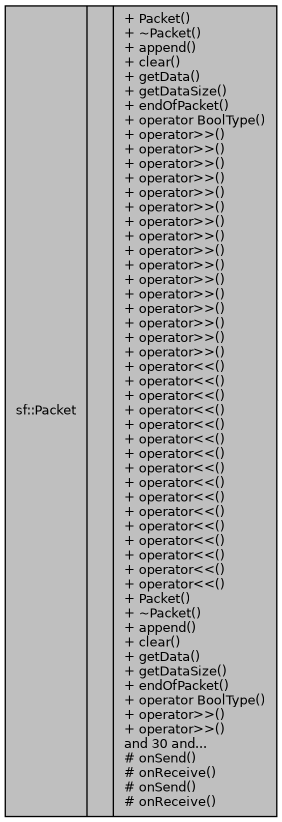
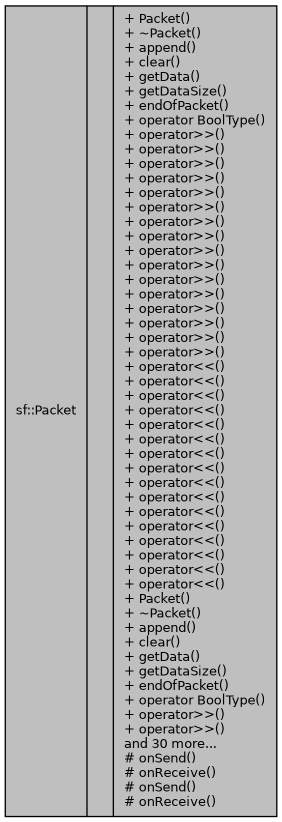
  digraph {
    rankdir=LR
-   n1 [color=black fillcolor=grey75 fontcolor=black fontname=Helvetica fontsize=10 height=0.2 label="{sf::Packet\n||+ Packet()\l+ ~Packet()\l+ append()\l+ clear()\l+ getData()\l+ getDataSize()\l+ endOfPacket()\l+ operator BoolType()\l+ operator\>\>()\l+ operator\>\>()\l+ operator\>\>()\l+ operator\>\>()\l+ operator\>\>()\l+ operator\>\>()\l+ operator\>\>()\l+ operator\>\>()\l+ operator\>\>()\l+ operator\>\>()\l+ operator\>\>()\l+ operator\>\>()\l+ operator\>\>()\l+ operator\>\>()\l+ operator\>\>()\l+ operator\>\>()\l+ operator\<\<()\l+ operator\<\<()\l+ operator\<\<()\l+ operator\<\<()\l+ operator\<\<()\l+ operator\<\<()\l+ operator\<\<()\l+ operator\<\<()\l+ operator\<\<()\l+ operator\<\<()\l+ operator\<\<()\l+ operator\<\<()\l+ operator\<\<()\l+ operator\<\<()\l+ operator\<\<()\l+ operator\<\<()\l+ Packet()\l+ ~Packet()\l+ append()\l+ clear()\l+ getData()\l+ getDataSize()\l+ endOfPacket()\l+ operator BoolType()\l+ operator\>\>()\l+ operator\>\>()\land 30 and...\l# onSend()\l# onReceive()\l# onSend()\l# onReceive()\l}" shape=record style=filled width=0.4]
+   n1 [color=black fillcolor=grey75 fontcolor=black fontname=Helvetica fontsize=10 height=0.2 label="{sf::Packet\n||+ Packet()\l+ ~Packet()\l+ append()\l+ clear()\l+ getData()\l+ getDataSize()\l+ endOfPacket()\l+ operator BoolType()\l+ operator\>\>()\l+ operator\>\>()\l+ operator\>\>()\l+ operator\>\>()\l+ operator\>\>()\l+ operator\>\>()\l+ operator\>\>()\l+ operator\>\>()\l+ operator\>\>()\l+ operator\>\>()\l+ operator\>\>()\l+ operator\>\>()\l+ operator\>\>()\l+ operator\>\>()\l+ operator\>\>()\l+ operator\>\>()\l+ operator\<\<()\l+ operator\<\<()\l+ operator\<\<()\l+ operator\<\<()\l+ operator\<\<()\l+ operator\<\<()\l+ operator\<\<()\l+ operator\<\<()\l+ operator\<\<()\l+ operator\<\<()\l+ operator\<\<()\l+ operator\<\<()\l+ operator\<\<()\l+ operator\<\<()\l+ operator\<\<()\l+ operator\<\<()\l+ Packet()\l+ ~Packet()\l+ append()\l+ clear()\l+ getData()\l+ getDataSize()\l+ endOfPacket()\l+ operator BoolType()\l+ operator\>\>()\l+ operator\>\>()\land 30 more...\l# onSend()\l# onReceive()\l# onSend()\l# onReceive()\l}" shape=record style=filled width=0.4]
  }
